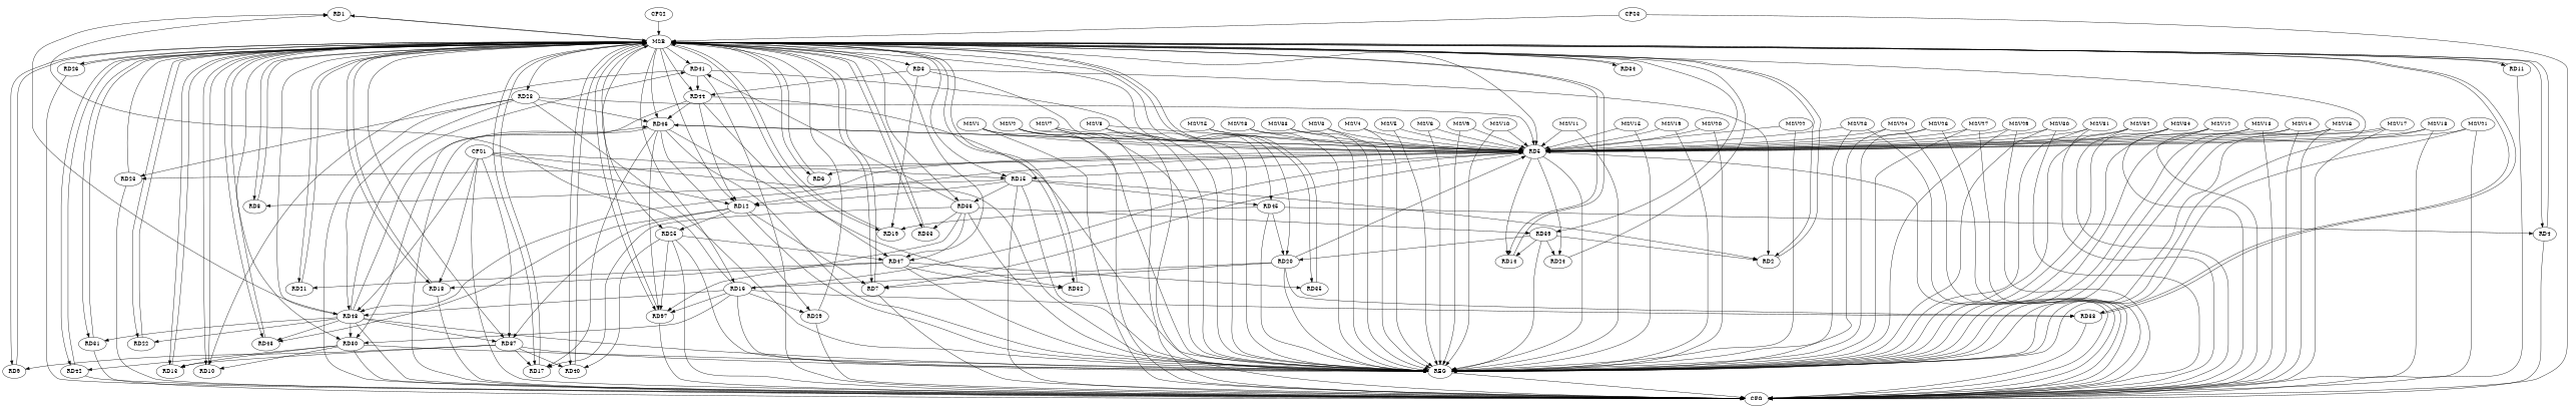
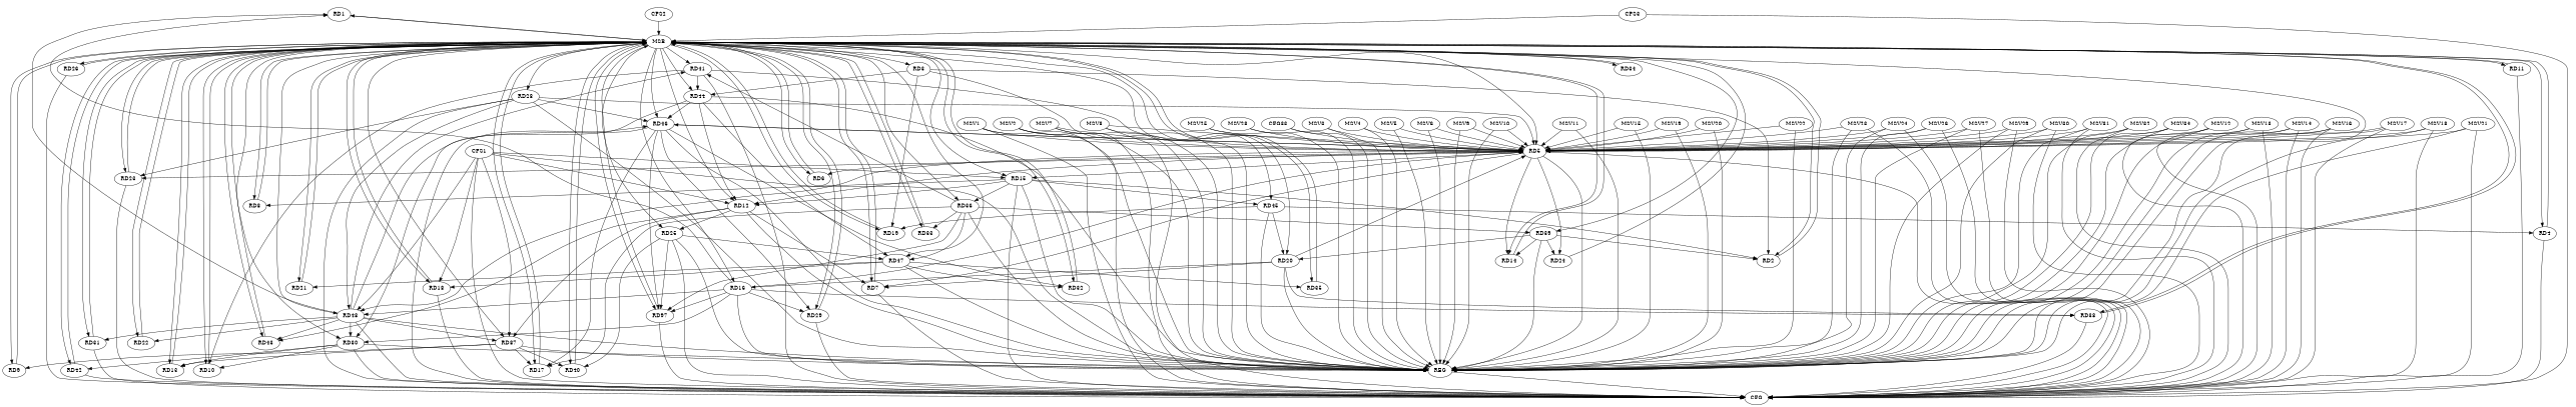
  strict digraph {
    n1 [label=RD1]
    n2 [label=MSB]
    n3 [label=RD2]
    n4 [label=RD3]
    n5 [label=RD19]
    n6 [label=RD44]
    n7 [label=REG]
    n8 [label=RD4]
    n9 [label=RD5]
    n10 [label=RD6]
    n11 [label=RD7]
    n12 [label=RD12]
    n13 [label=RD14]
    n14 [label=RD15]
    n15 [label=RD23]
    n16 [label=RD46]
    n17 [label=RD48]
    n18 [label=RD8]
    n19 [label=RD9]
    n20 [label=RD10]
    n21 [label=RD11]
    n22 [label=RD25]
    n23 [label=RD87]
    n24 [label=RD43]
    n25 [label=RD13]
    n26 [label=RD36]
    n27 [label=RD45]
    n28 [label=RD16]
    n29 [label=RD29]
    n30 [label=RD30]
    n31 [label=RD97]
    n32 [label=RD38]
    n33 [label=RD17]
    n34 [label=RD18]
    n35 [label=RD20]
    n36 [label=RD21]
    n37 [label=RD22]
    n38 [label=RD40]
    n39 [label=RD47]
    n40 [label=RD26]
    n41 [label=RD28]
    n42 [label=RD42]
    n43 [label=RD31]
    n44 [label=RD32]
    n45 [label=RD33]
    n46 [label=RD34]
    n47 [label=RD35]
    n48 [label=RD39]
    n49 [label=RD41]
    n50 [label=CFG]
    n51 [label=RD24]
    n52 [label=CPS1]
    n53 [label=CPS2]
    n54 [label=CPS3]
    n55 [label=MSV1]
    n56 [label=MSV2]
    n57 [label=MSV3]
    n58 [label=MSV4]
    n59 [label=MSV5]
    n60 [label=MSV6]
    n61 [label=MSV7]
    n62 [label=MSV8]
    n63 [label=MSV9]
    n64 [label=MSV10]
    n65 [label=MSV11]
    n66 [label=MSV12]
    n67 [label=MSV13]
    n68 [label=MSV14]
    n69 [label=MSV15]
    n70 [label=MSV16]
    n71 [label=MSV17]
    n72 [label=MSV18]
    n73 [label=MSV19]
    n74 [label=MSV20]
    n75 [label=MSV21]
    n76 [label=MSV22]
    n77 [label=MSV23]
    n78 [label=MSV24]
    n79 [label=MSV25]
    n80 [label=MSV26]
    n81 [label=MSV27]
    n82 [label=MSV28]
    n83 [label=MSV29]
    n84 [label=MSV30]
    n85 [label=MSV31]
    n86 [label=MSV32]
-   n87 [label=MSV33]
+   n87 [label=CFG33]
    n88 [label=MSV34]
    n1 -> n2
    n2 -> n1
    n2 -> n3
    n2 -> n4
    n2 -> n5
    n2 -> n6
    n2 -> n7
    n2 -> n8
    n2 -> n9
    n2 -> n10
    n2 -> n11
    n2 -> n12
    n2 -> n13
    n2 -> n14
+   n2 -> n15
    n2 -> n16
    n2 -> n17
    n2 -> n18
    n2 -> n19
    n2 -> n20
    n2 -> n21
    n2 -> n22
    n2 -> n23
    n2 -> n24
    n2 -> n25
    n2 -> n26
    n2 -> n27
    n2 -> n28
+   n2 -> n29
    n2 -> n30
    n2 -> n31
    n2 -> n32
    n2 -> n33
    n2 -> n34
    n2 -> n35
    n2 -> n36
    n2 -> n37
    n2 -> n38
    n2 -> n39
    n2 -> n40
    n2 -> n41
    n2 -> n42
    n2 -> n43
    n2 -> n44
    n2 -> n45
    n2 -> n46
    n2 -> n47
    n2 -> n48
    n2 -> n49
    n3 -> n2
    n4 -> n3
    n4 -> n5
    n4 -> n6
    n4 -> n7
    n5 -> n2
    n6 -> n7
    n6 -> n12
    n6 -> n16
    n6 -> n30
    n6 -> n39
    n7 -> n50
    n8 -> n2
    n8 -> n50
    n9 -> n7
    n9 -> n10
    n9 -> n11
    n9 -> n12
    n9 -> n13
    n9 -> n14
    n9 -> n15
    n9 -> n16
    n9 -> n17
    n9 -> n50
    n9 -> n51
    n10 -> n2
    n11 -> n2
    n11 -> n50
    n12 -> n7
    n12 -> n11
    n12 -> n22
    n12 -> n23
    n12 -> n24
    n13 -> n2
    n14 -> n3
    n14 -> n7
    n14 -> n12
    n14 -> n18
    n14 -> n26
    n14 -> n27
    n14 -> n50
    n15 -> n2
    n15 -> n50
    n16 -> n7
    n16 -> n9
    n16 -> n29
    n16 -> n31
    n16 -> n33
    n16 -> n44
    n16 -> n50
    n17 -> n1
    n17 -> n7
    n17 -> n16
    n17 -> n23
    n17 -> n24
    n17 -> n30
    n17 -> n37
    n17 -> n43
    n17 -> n49
    n17 -> n50
    n18 -> n2
    n19 -> n2
    n20 -> n2
    n21 -> n2
    n21 -> n50
    n22 -> n7
    n22 -> n31
    n22 -> n38
    n22 -> n39
    n22 -> n50
    n23 -> n7
    n23 -> n19
    n23 -> n25
    n23 -> n33
    n23 -> n38
    n24 -> n2
    n25 -> n2
    n26 -> n7
    n26 -> n31
    n26 -> n33
    n26 -> n39
    n26 -> n45
    n26 -> n48
    n26 -> n49
    n27 -> n5
    n27 -> n7
    n27 -> n8
    n27 -> n35
    n28 -> n1
    n28 -> n7
    n28 -> n9
    n28 -> n17
    n28 -> n29
    n28 -> n30
    n28 -> n31
    n28 -> n32
    n29 -> n2
    n29 -> n50
    n30 -> n7
    n30 -> n20
    n30 -> n25
    n30 -> n42
    n30 -> n50
    n31 -> n2
    n31 -> n50
    n32 -> n2
    n32 -> n50
    n33 -> n2
    n34 -> n2
    n34 -> n50
    n35 -> n7
    n35 -> n9
    n35 -> n11
    n35 -> n28
    n35 -> n32
    n36 -> n2
    n37 -> n2
    n38 -> n2
    n39 -> n7
    n39 -> n34
    n39 -> n36
    n39 -> n44
    n39 -> n47
    n40 -> n2
    n40 -> n50
    n41 -> n7
    n41 -> n9
    n41 -> n15
    n41 -> n16
    n41 -> n17
    n41 -> n50
    n42 -> n2
    n42 -> n50
    n43 -> n2
    n43 -> n50
    n44 -> n2
    n45 -> n2
    n46 -> n2
    n47 -> n2
    n48 -> n3
    n48 -> n7
    n48 -> n13
    n48 -> n35
    n48 -> n51
    n49 -> n6
    n49 -> n7
    n49 -> n20
    n49 -> n50
    n51 -> n2
    n52 -> n7
    n52 -> n12
    n52 -> n14
    n52 -> n17
    n52 -> n23
    n52 -> n34
    n52 -> n50
    n53 -> n2
    n54 -> n2
    n54 -> n50
    n55 -> n7
    n55 -> n9
    n55 -> n50
    n56 -> n7
    n56 -> n9
    n56 -> n50
    n57 -> n7
    n57 -> n9
    n58 -> n7
    n58 -> n9
    n59 -> n7
    n59 -> n9
    n60 -> n7
    n60 -> n9
    n61 -> n7
    n61 -> n9
    n61 -> n50
    n62 -> n7
    n62 -> n9
    n62 -> n50
    n63 -> n7
    n63 -> n9
    n64 -> n7
    n64 -> n9
    n65 -> n7
    n65 -> n9
    n66 -> n7
    n66 -> n9
    n66 -> n50
    n67 -> n7
    n67 -> n9
    n67 -> n50
    n68 -> n7
    n68 -> n9
    n68 -> n50
    n69 -> n7
    n69 -> n9
    n70 -> n7
    n70 -> n9
    n70 -> n50
    n71 -> n7
    n71 -> n9
    n71 -> n50
    n72 -> n7
    n72 -> n9
    n72 -> n50
    n73 -> n7
    n73 -> n9
    n74 -> n7
    n74 -> n9
    n75 -> n7
    n75 -> n9
    n75 -> n50
    n76 -> n7
    n76 -> n9
    n77 -> n7
    n77 -> n9
    n77 -> n50
    n78 -> n7
    n78 -> n9
    n78 -> n50
    n79 -> n7
    n79 -> n9
    n80 -> n7
    n80 -> n9
    n80 -> n50
    n81 -> n7
    n81 -> n9
    n81 -> n50
    n82 -> n7
    n82 -> n9
    n83 -> n7
    n83 -> n9
    n83 -> n50
    n84 -> n7
    n84 -> n9
    n84 -> n50
    n85 -> n7
    n85 -> n9
    n85 -> n50
    n86 -> n7
    n86 -> n9
    n86 -> n50
    n87 -> n7
    n87 -> n9
    n88 -> n7
    n88 -> n9
    n88 -> n50
  }
